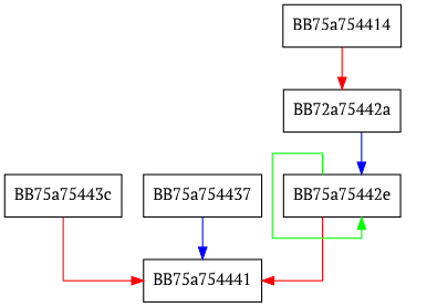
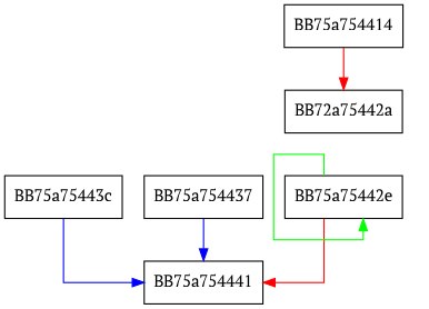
  digraph {
    fontname="PT Serif"
    splines=ortho
    node [fontname="PT Serif" shape=box]
    edge [color=blue fontname="PT Serif"]
    n1 [label=BB72a75442a]
    BB75a754414
    BB75a75443c
    BB75a754441
    BB75a75442e
    BB75a754437
-   n1 -> BB75a75442e
    BB75a754414 -> n1 [color=red]
-   BB75a75443c -> BB75a754441 [color=red]
+   BB75a75443c -> BB75a754441
    BB75a75442e -> BB75a754441 [color=red]
    BB75a75442e -> BB75a75442e [color=green]
    BB75a754437 -> BB75a754441
  }
